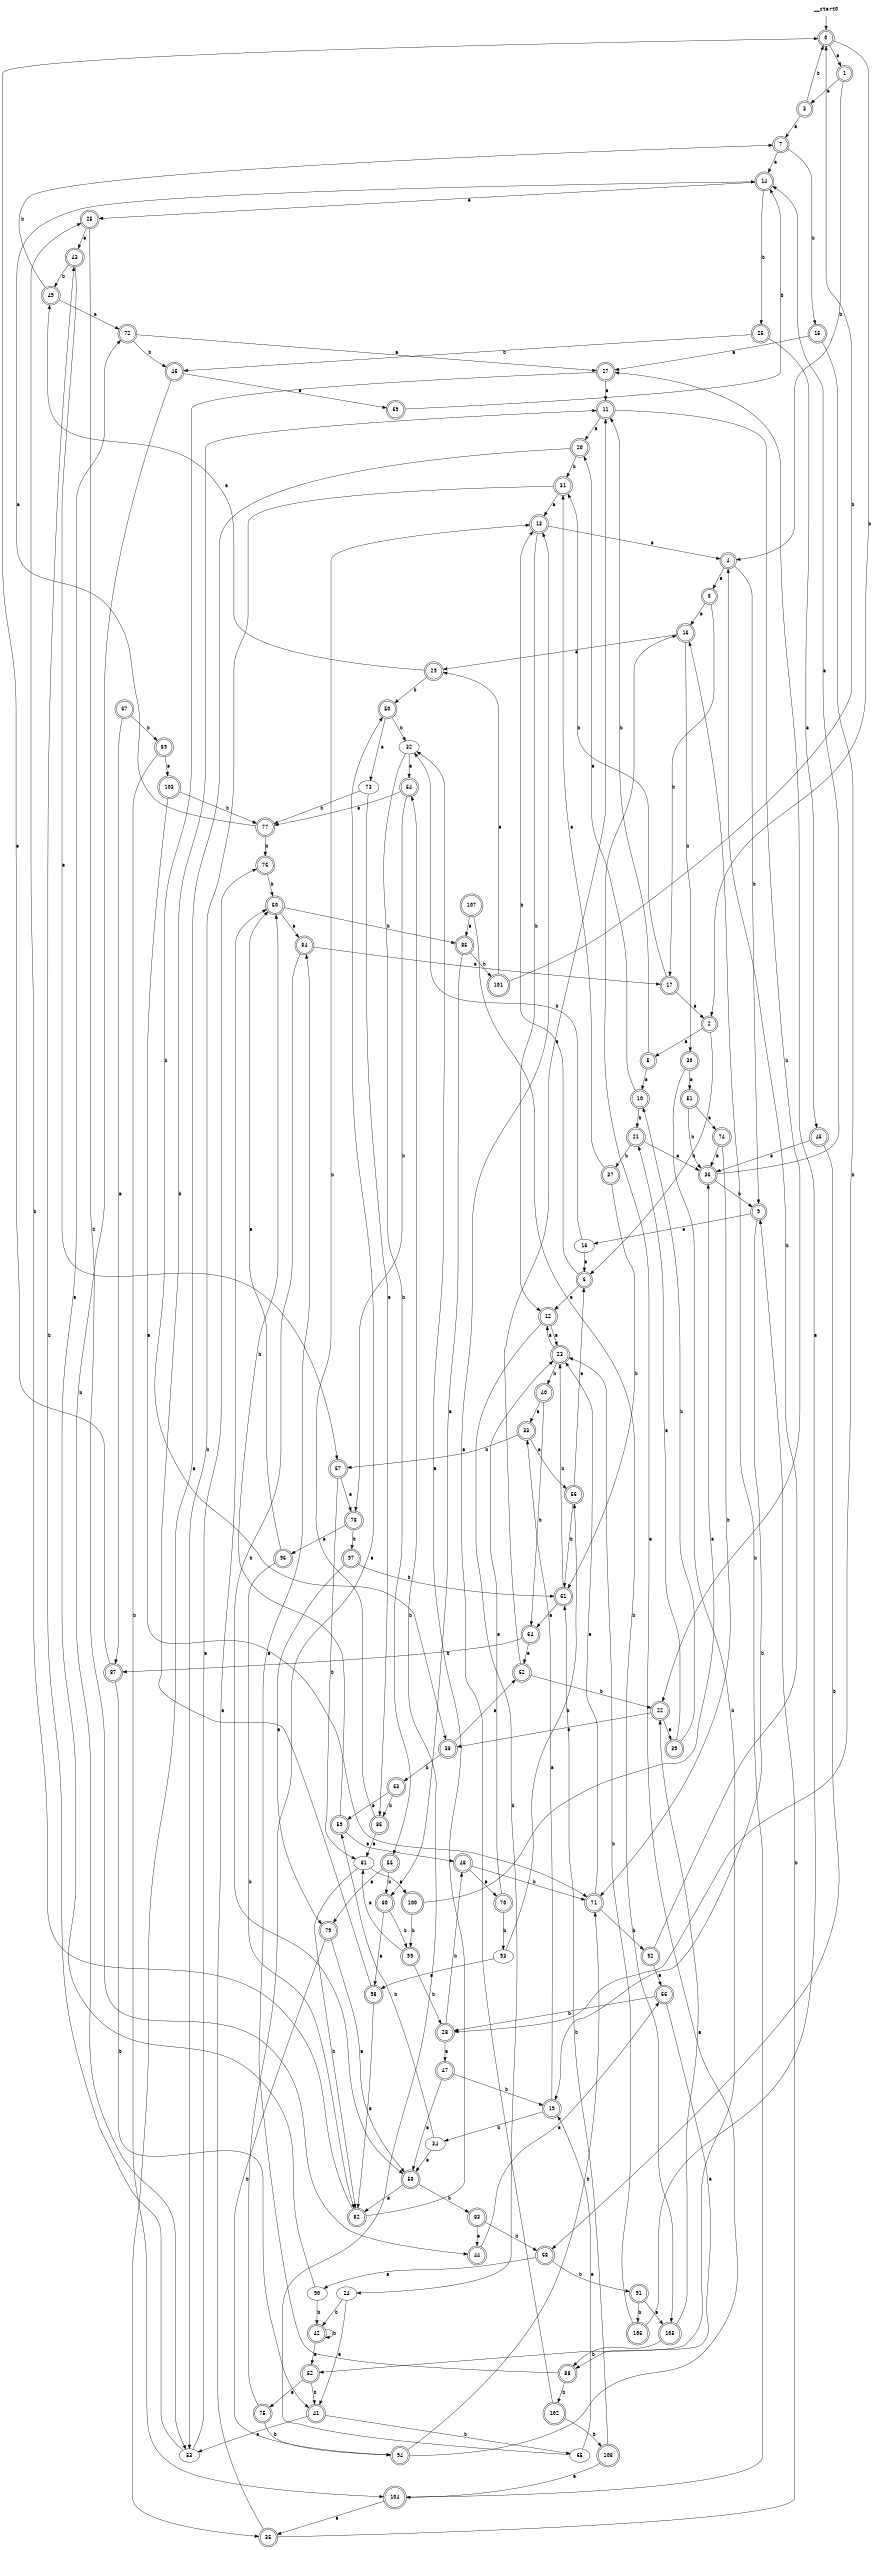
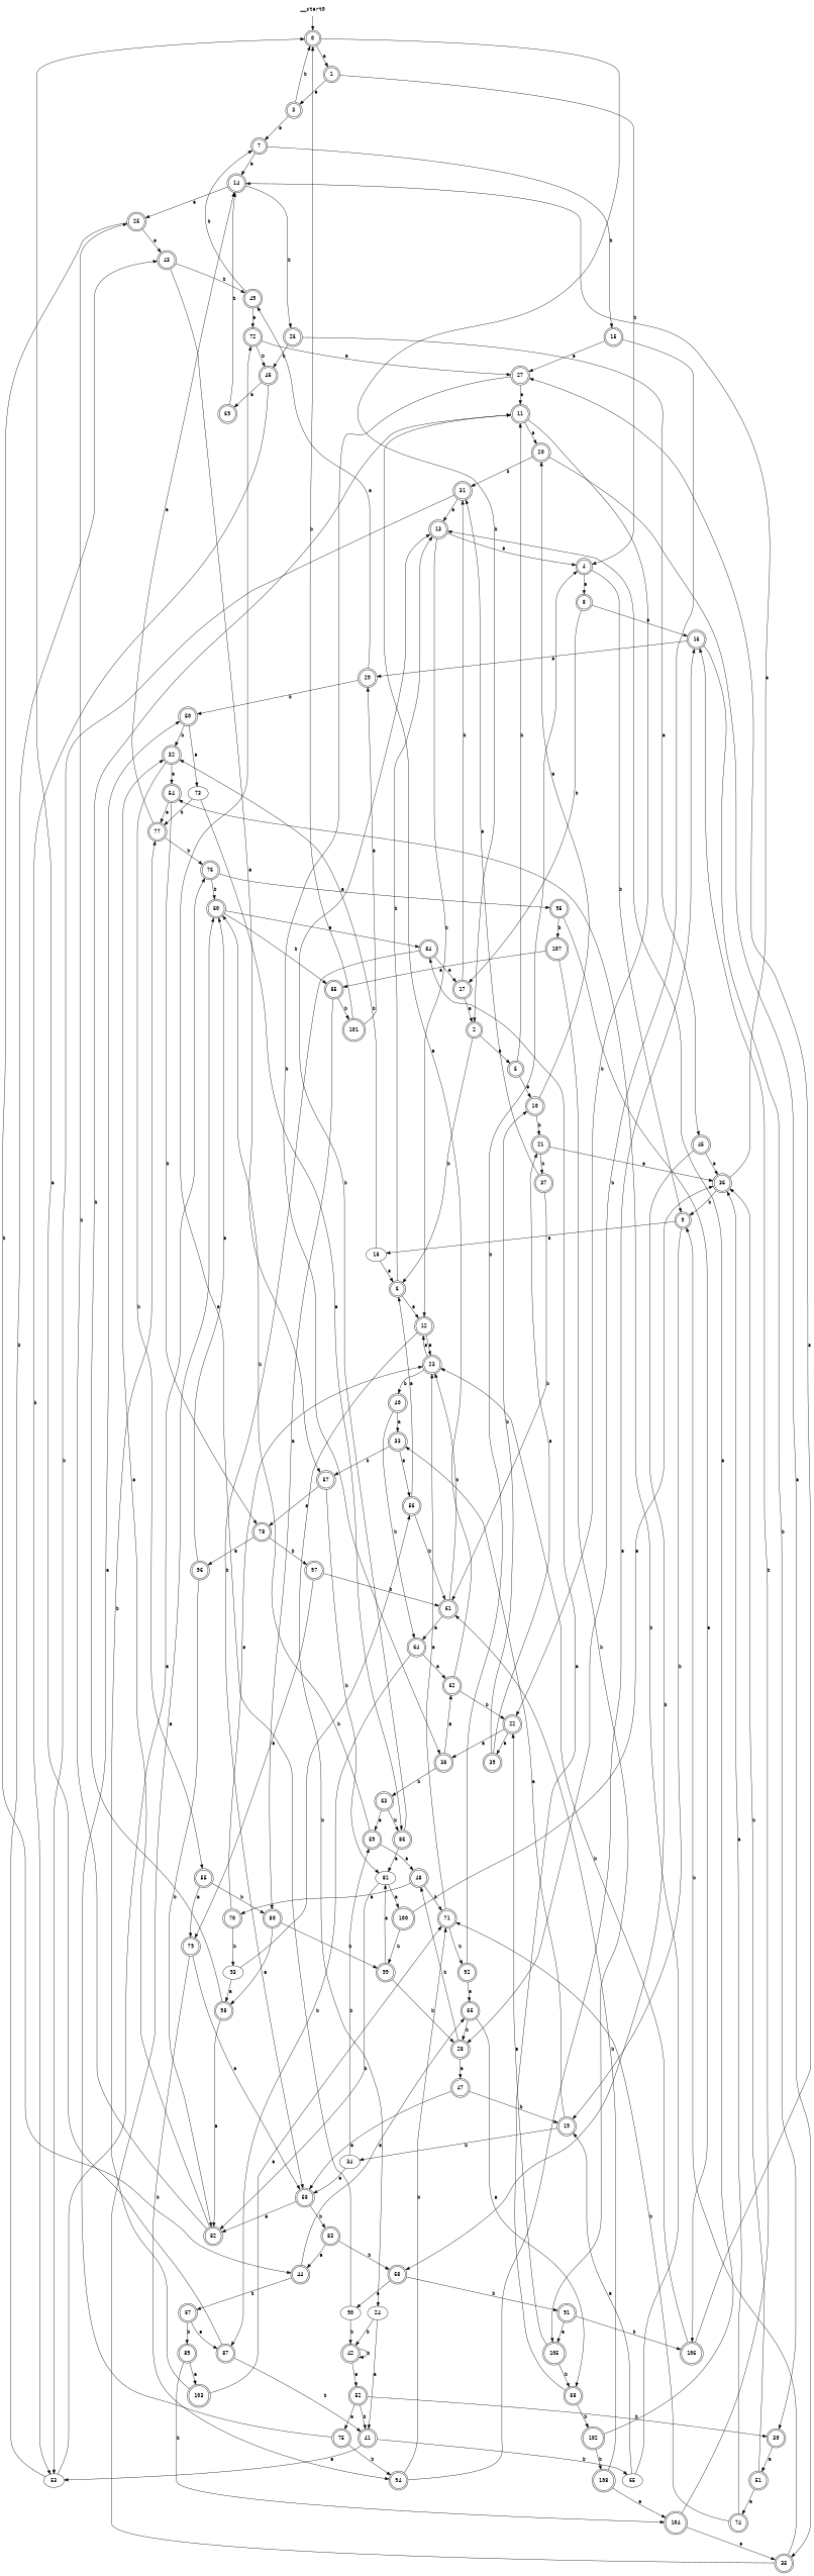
  digraph {
    fontname="DejaVu Sans Mono"
    node [fontname="DejaVu Sans Mono" shape=doublecircle]
    edge [fontname="DejaVu Sans Mono"]
    __start0 [shape=none]
    0
    1
    2
    3
    4
    5
    6
    7
    8
    9
    10
    11
    12
    13
    14
    15
    16
    17
    18 [shape=""]
    19
    20
    21
    22
    23
    24 [shape=ellipse]
    25
    26
    27
    28
    29
    30
    31
-   32 [shape=ellipse]
+   32
    33
    34 [shape=""]
    35
    36
    37
    38
    39
    40
    41
    42
    43
    44
    45
    46
    47
    48
    49
    50
    51
    52
    53 [shape=""]
    54
    55
    56
    57
    58
    59
    60
    61
    62
    63
    64
    65 [shape=""]
    66
    67
    68
    69
    70
    71
    72
    73 [shape=""]
    74
    75
    76
    77
    78
    79
    80
    81 [shape=""]
    82
    83
    84
    85
    86
    87
    88
    89
    90 [shape=""]
    91
    93 [shape=""]
    92
    94
+   95
    96
    97
    98
    99
    100
    101
    102
    103
    104
    105
    106
    107
    108
    __start0 -> 0
    0 -> 1 [label=a]
    0 -> 2 [label=b]
    1 -> 3 [label=a]
    1 -> 4 [label=b]
    2 -> 5 [label=a]
    2 -> 6 [label=b]
    3 -> 0 [label=b]
    3 -> 7 [label=a]
    4 -> 8 [label=a]
    4 -> 9 [label=b]
    5 -> 10 [label=a]
    5 -> 11 [label=b]
    6 -> 12 [label=a]
    6 -> 13 [label=b]
    7 -> 14 [label=a]
    7 -> 15 [label=b]
    8 -> 16 [label=a]
    8 -> 17 [label=b]
    9 -> 18 [label=a]
    9 -> 19 [label=b]
    10 -> 20 [label=a]
    10 -> 21 [label=b]
    11 -> 20 [label=a]
    11 -> 22 [label=b]
    12 -> 23 [label=a]
    12 -> 24 [label=b]
    13 -> 4 [label=a]
    13 -> 12 [label=b]
    14 -> 25 [label=a]
    14 -> 26 [label=b]
    15 -> 27 [label=a]
    15 -> 28 [label=b]
    16 -> 29 [label=a]
    16 -> 30 [label=b]
    17 -> 2 [label=a]
    17 -> 31 [label=b]
    18 -> 6 [label=a]
    18 -> 32 [label=b]
    19 -> 33 [label=a]
    19 -> 34 [label=b]
    20 -> 31 [label=b]
    20 -> 35 [label=a]
    21 -> 36 [label=a]
    21 -> 37 [label=b]
    22 -> 38 [label=a]
    22 -> 39 [label=a]
    23 -> 12 [label=a]
    23 -> 40 [label=b]
    24 -> 41 [label=a]
    24 -> 42 [label=b]
    25 -> 43 [label=a]
    25 -> 44 [label=b]
    26 -> 45 [label=a]
    26 -> 46 [label=b]
    27 -> 11 [label=a]
    27 -> 38 [label=b]
    28 -> 47 [label=a]
    28 -> 48 [label=b]
    29 -> 49 [label=a]
    29 -> 50 [label=b]
    30 -> 51 [label=a]
-   30 -> 52 [label=b]
+   52 -> 30 [label=b]
    31 -> 13 [label=a]
    31 -> 53 [label=b]
    32 -> 54 [label=a]
    32 -> 55 [label=b]
    33 -> 56 [label=a]
    33 -> 57 [label=b]
    34 -> 58 [label=a]
    34 -> 59 [label=b]
    35 -> 9 [label=b]
    35 -> 60 [label=a]
    36 -> 9 [label=b]
    36 -> 14 [label=a]
    37 -> 31 [label=a]
    37 -> 61 [label=b]
    38 -> 62 [label=a]
    38 -> 63 [label=b]
    39 -> 10 [label=b]
    39 -> 21 [label=a]
    40 -> 33 [label=a]
    40 -> 64 [label=b]
    41 -> 53 [label=a]
    41 -> 65 [label=b]
    42 -> 42 [label=b]
    42 -> 52 [label=a]
    43 -> 49 [label=b]
    43 -> 57 [label=a]
    44 -> 66 [label=a]
+   44 -> 67 [label=b]
    45 -> 36 [label=a]
    45 -> 68 [label=b]
    46 -> 53 [label=b]
    46 -> 69 [label=a]
    47 -> 19 [label=b]
    47 -> 58 [label=a]
    48 -> 70 [label=a]
    48 -> 71 [label=b]
    49 -> 7 [label=b]
    49 -> 72 [label=a]
    50 -> 32 [label=b]
    50 -> 73 [label=a]
    51 -> 36 [label=b]
    51 -> 74 [label=a]
    52 -> 41 [label=b]
    52 -> 75 [label=a]
    53 -> 43 [label=b]
    53 -> 76 [label=a]
    54 -> 77 [label=a]
    54 -> 78 [label=b]
    55 -> 79 [label=a]
    55 -> 80 [label=b]
    56 -> 6 [label=a]
    56 -> 61 [label=b]
    57 -> 78 [label=a]
    57 -> 81 [label=b]
    58 -> 82 [label=a]
    58 -> 83 [label=b]
    59 -> 48 [label=a]
    59 -> 60 [label=b]
    60 -> 84 [label=a]
    60 -> 85 [label=b]
    61 -> 23 [label=b]
    61 -> 64 [label=a]
    62 -> 11 [label=a]
    62 -> 22 [label=b]
    63 -> 59 [label=a]
    63 -> 86 [label=b]
    64 -> 62 [label=a]
    64 -> 87 [label=b]
    65 -> 19 [label=a]
    65 -> 54 [label=b]
    66 -> 28 [label=b]
    66 -> 88 [label=a]
    67 -> 87 [label=a]
    67 -> 89 [label=b]
    68 -> 90 [label=a]
    68 -> 91 [label=b]
    69 -> 14 [label=b]
    70 -> 23 [label=a]
    70 -> 93 [label=b]
    71 -> 23 [label=a]
    71 -> 92 [label=b]
    72 -> 27 [label=a]
    72 -> 46 [label=b]
    73 -> 77 [label=b]
    73 -> 86 [label=a]
    74 -> 36 [label=a]
    74 -> 71 [label=b]
    75 -> 50 [label=a]
    75 -> 94 [label=b]
    76 -> 60 [label=b]
+   76 -> 95 [label=a]
    77 -> 14 [label=a]
    77 -> 76 [label=b]
    78 -> 96 [label=a]
    78 -> 97 [label=b]
    79 -> 58 [label=a]
    79 -> 94 [label=b]
    80 -> 98 [label=a]
    80 -> 99 [label=b]
    81 -> 82 [label=b]
    81 -> 100 [label=a]
    82 -> 25 [label=b]
    82 -> 32 [label=a]
    83 -> 44 [label=a]
    83 -> 68 [label=b]
    84 -> 17 [label=a]
    84 -> 58 [label=b]
    85 -> 80 [label=a]
    85 -> 101 [label=b]
    86 -> 13 [label=b]
    86 -> 81 [label=a]
    87 -> 0 [label=a]
    87 -> 41 [label=b]
    88 -> 84 [label=a]
    88 -> 102 [label=b]
    89 -> 103 [label=a]
    89 -> 104 [label=b]
    90 -> 42 [label=b]
    90 -> 72 [label=a]
    91 -> 105 [label=a]
    91 -> 106 [label=b]
    93 -> 56 [label=b]
    93 -> 98 [label=a]
    92 -> 4 [label=b]
    92 -> 66 [label=a]
    94 -> 16 [label=a]
    94 -> 71 [label=b]
+   95 -> 106 [label=a]
+   95 -> 107 [label=b]
    96 -> 60 [label=a]
    96 -> 82 [label=b]
    97 -> 61 [label=b]
    97 -> 79 [label=a]
    98 -> 11 [label=b]
    98 -> 82 [label=a]
    99 -> 28 [label=b]
    99 -> 81 [label=a]
    100 -> 36 [label=a]
    100 -> 99 [label=b]
    101 -> 0 [label=b]
    101 -> 29 [label=a]
    102 -> 13 [label=a]
    102 -> 108 [label=b]
    103 -> 71 [label=a]
    103 -> 77 [label=b]
    104 -> 16 [label=b]
    104 -> 35 [label=a]
    105 -> 22 [label=a]
    105 -> 88 [label=b]
    106 -> 23 [label=b]
    106 -> 27 [label=a]
    107 -> 85 [label=a]
    107 -> 105 [label=b]
    108 -> 61 [label=b]
    108 -> 104 [label=a]
  }
